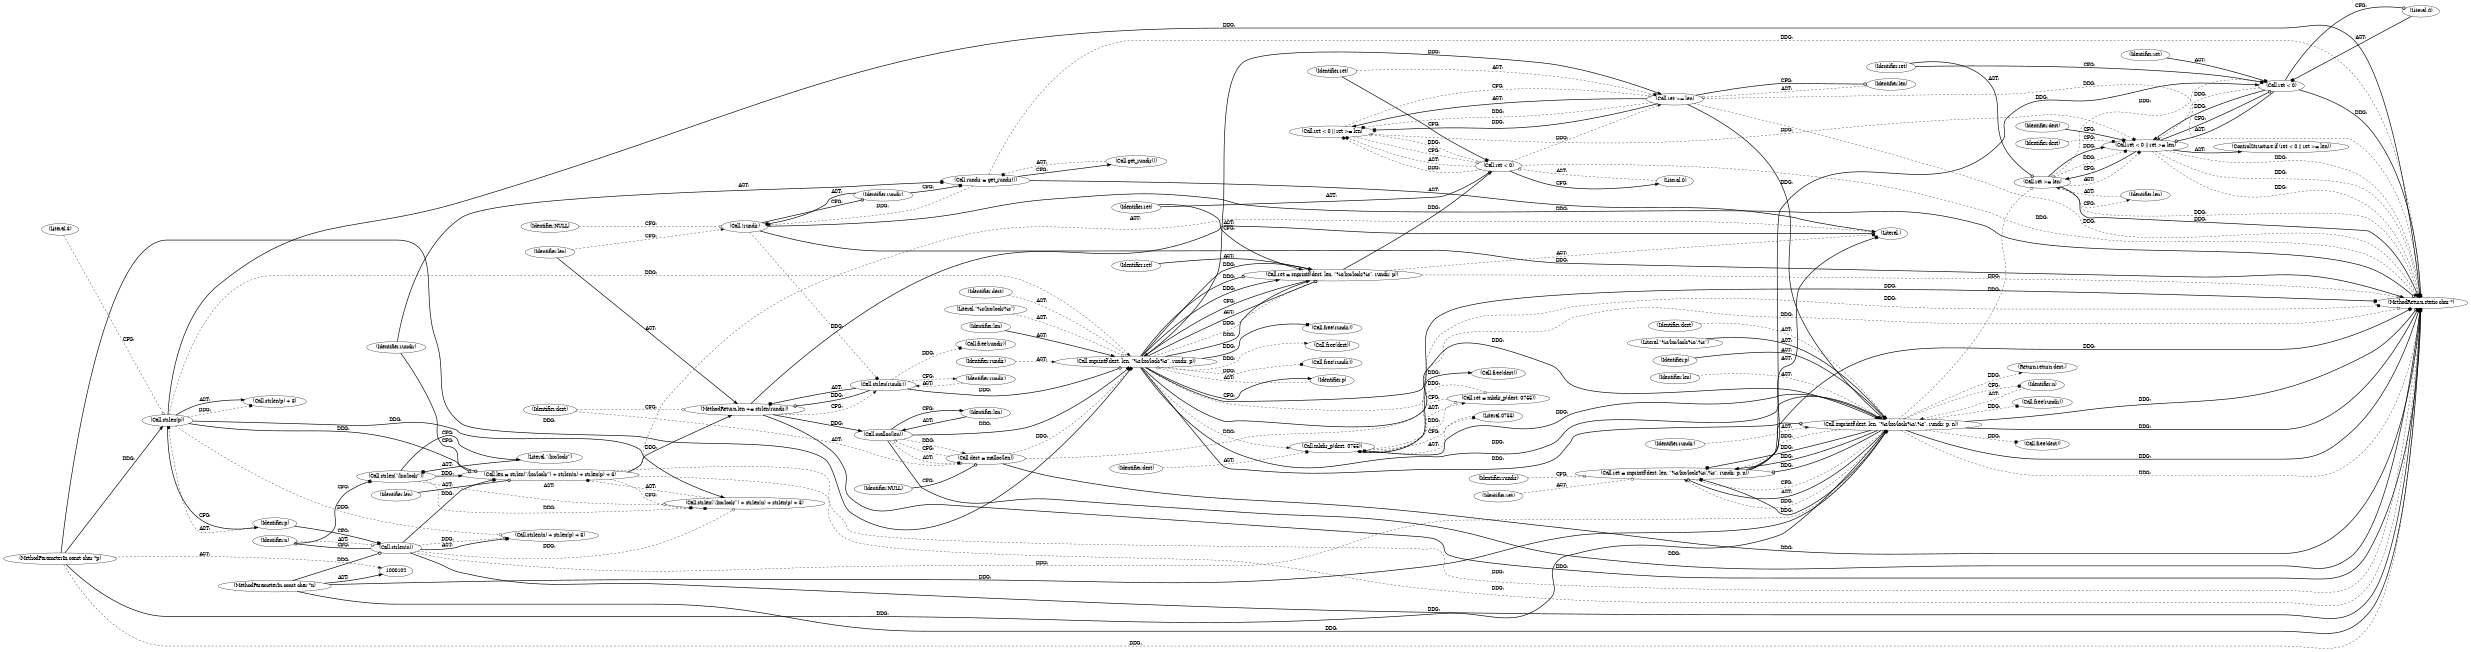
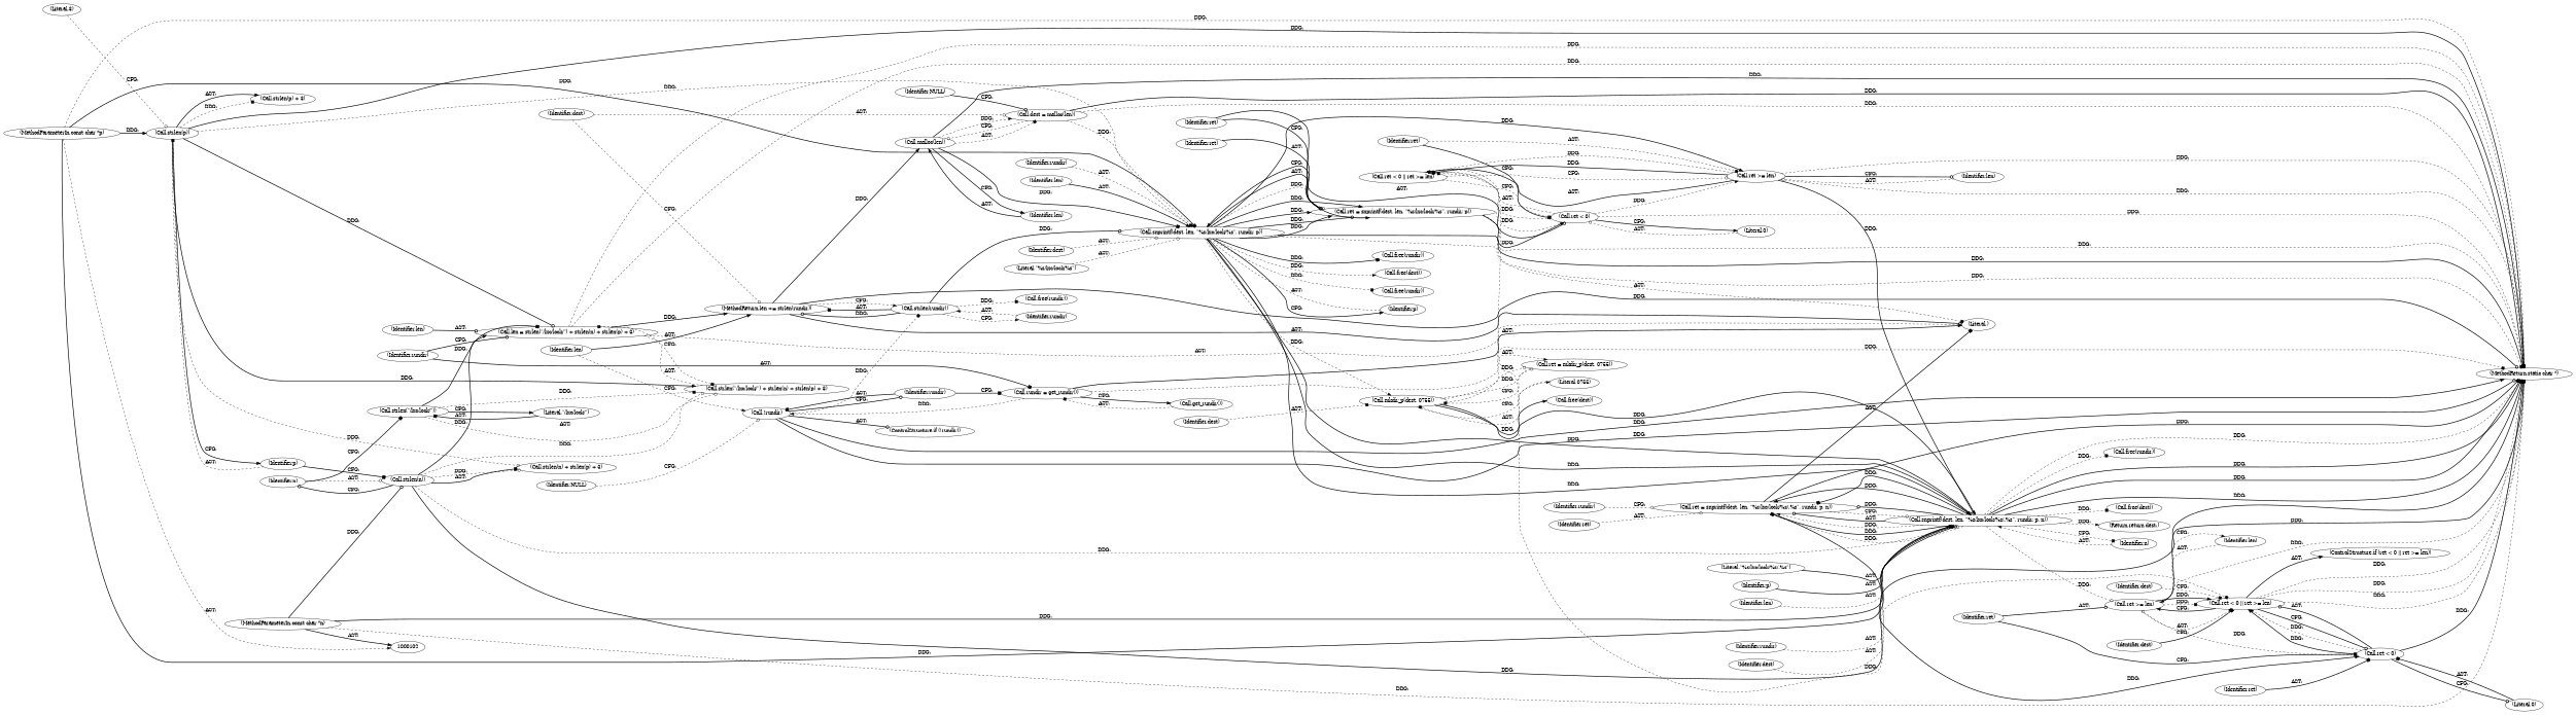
  digraph {
    rankdir=LR
    edge [arrowhead=normal style=bold]
    n1 [label="(Call,ret = snprintf(dest, len, \"%s/lxc/lock/%s/.%s\", rundir, p, n))"]
    n2 [label="(Call,snprintf(dest, len, \"%s/lxc/lock/%s/.%s\", rundir, p, n))"]
    n3 [label="(Call,ret < 0)"]
    n4 [label="(Literal,)"]
    n5 [label="(MethodReturn,static char *)"]
    n6 [label="(Call,ret >= len)"]
    n7 [label="(Call,free(dest))"]
    n8 [label="(Return,return dest;)"]
    n9 [label="(Identifier,n)"]
    n10 [label="(Call,free(rundir))"]
    n11 [label="(Call,ret < 0 || ret >= len)"]
    n12 [label="(Literal,0)"]
    n13 [label="(Identifier,len)"]
    n14 [label="(Call,mkdir_p(dest, 0755))"]
    n15 [label="(Call,free(dest))"]
    n16 [label="(Call,ret = mkdir_p(dest, 0755))"]
    n17 [label="(Literal,0755)"]
    n18 [label="(Call,snprintf(dest, len, \"%s/lxc/lock/%s\", rundir, p))"]
    n19 [label="(Call,ret >= len)"]
    n20 [label="(Call,ret = snprintf(dest, len, \"%s/lxc/lock/%s\", rundir, p))"]
    n21 [label="(Call,free(rundir))"]
    n22 [label="(Call,free(dest))"]
    n23 [label="(Call,free(rundir))"]
    n24 [label="(Identifier,p)"]
    n25 [label="(Identifier,len)"]
    n26 [label="(Call,ret < 0 || ret >= len)"]
    n27 [label="(Call,ret < 0)"]
    n28 [label="(Call,dest = malloc(len))"]
    n29 [label="(Call,malloc(len))"]
    n30 [label="(Identifier,len)"]
    n31 [label="(MethodReturn,len += strlen(rundir))"]
    n32 [label="(Call,strlen(rundir))"]
    n33 [label="(Call,free(rundir))"]
    n34 [label="(Identifier,rundir)"]
    n35 [label="(Call,!rundir)"]
    n36 [label="(Identifier,rundir)"]
+   n37 [label="(ControlStructure,if (!rundir))"]
    n38 [label="(Call,rundir = get_rundir())"]
    n39 [label="(Call,get_rundir())"]
    n40 [label="(Call,len = strlen(\"/lxc/lock/\") + strlen(n) + strlen(p) + 3)"]
    n41 [label="(Call,strlen(\"/lxc/lock/\") + strlen(n) + strlen(p) + 3)"]
    n42 [label="(Call,strlen(\"/lxc/lock/\"))"]
    n43 [label="(Literal,\"/lxc/lock/\")"]
    n44 [label="(Call,strlen(n))"]
    n45 [label="(Identifier,n)"]
    n46 [label="(Call,strlen(n) + strlen(p) + 3)"]
    n47 [label="(MethodParameterIn,const char *n)"]
    1000102
    n49 [label="(Call,strlen(p))"]
    n50 [label="(Call,strlen(p) + 3)"]
    n51 [label="(Identifier,p)"]
    n52 [label="(MethodParameterIn,const char *p)"]
    n53 [label="(Literal,0)"]
    n54 [label="(ControlStructure,if (ret < 0 || ret >= len))"]
    n55 [label="(Identifier,dest)"]
    n56 [label="(Identifier,len)"]
    n57 [label="(Identifier,NULL)"]
    n58 [label="(Identifier,rundir)"]
    n59 [label="(Identifier,dest)"]
    n60 [label="(Identifier,ret)"]
    n61 [label="(Identifier,dest)"]
    n62 [label="(Identifier,dest)"]
    n63 [label="(Identifier,ret)"]
    n64 [label="(Literal,\"%s/lxc/lock/%s/.%s\")"]
    n65 [label="(Identifier,NULL)"]
    n66 [label="(Identifier,ret)"]
    n67 [label="(Identifier,ret)"]
    n68 [label="(Literal,\"%s/lxc/lock/%s\")"]
    n69 [label="(Identifier,dest)"]
    n70 [label="(Identifier,len)"]
    n71 [label="(Identifier,rundir)"]
    n72 [label="(Identifier,ret)"]
    n73 [label="(Identifier,rundir)"]
    n74 [label="(Identifier,p)"]
    n75 [label="(Identifier,ret)"]
    n76 [label="(Identifier,len)"]
    n77 [label="(Identifier,rundir)"]
    n78 [label="(Identifier,len)"]
    n79 [label="(Identifier,dest)"]
    n80 [label="(Literal,3)"]
    n1 -> n2 [arrowhead=odot label="CFG: " style=dashed]
    n1 -> n3 [label="DDG: "]
    n1 -> n4 [arrowhead=box label="AST: "]
    n1 -> n5 [arrowhead=box label="DDG: "]
    n2 -> n1 [arrowhead=odot label="AST: "]
    n2 -> n1 [label="DDG: " style=dashed]
    n2 -> n1 [arrowhead=box label="DDG: "]
    n2 -> n1 [label="DDG: " style=dashed]
    n2 -> n1 [arrowhead=box label="DDG: "]
    n2 -> n1 [label="DDG: "]
    n2 -> n1 [arrowhead=odot label="DDG: "]
    n2 -> n5 [arrowhead=odot label="DDG: "]
    n2 -> n5 [arrowhead=box label="DDG: "]
    n2 -> n5 [label="DDG: "]
    n2 -> n5 [arrowhead=box label="DDG: " style=dashed]
    n2 -> n6 [arrowhead=odot label="DDG: " style=dashed]
    n2 -> n7 [arrowhead=box label="DDG: " style=dashed]
    n2 -> n8 [label="DDG: " style=dashed]
    n2 -> n9 [arrowhead=box label="CFG: " style=dashed]
    n2 -> n10 [arrowhead=box label="DDG: " style=dashed]
    n3 -> n5 [arrowhead=box label="DDG: "]
    n3 -> n6 [arrowhead=odot label="DDG: " style=dashed]
    n3 -> n11 [arrowhead=odot label="AST: "]
    n3 -> n11 [label="DDG: " style=dashed]
    n3 -> n11 [label="DDG: "]
    n3 -> n12 [arrowhead=odot label="CFG: "]
    n6 -> n5 [arrowhead=odot label="DDG: " style=dashed]
    n6 -> n5 [arrowhead=box label="DDG: "]
    n6 -> n11 [arrowhead=box label="AST: " style=dashed]
    n6 -> n11 [label="DDG: "]
    n6 -> n11 [arrowhead=box label="DDG: " style=dashed]
    n6 -> n13 [label="CFG: " style=dashed]
    n9 -> n2 [label="AST: " style=dashed]
    n11 -> n3 [arrowhead=odot label="CFG: "]
    n11 -> n5 [label="DDG: " style=dashed]
    n11 -> n5 [label="DDG: " style=dashed]
    n11 -> n5 [arrowhead=box label="DDG: " style=dashed]
    n11 -> n6 [label="CFG: "]
    n11 -> n54 [label="AST: "]
    n12 -> n3 [arrowhead=box label="AST: "]
    n13 -> n6 [label="AST: " style=dashed]
    n14 -> n2 [label="DDG: "]
    n14 -> n15 [label="DDG: "]
    n14 -> n16 [label="AST: " style=dashed]
    n14 -> n16 [arrowhead=odot label="DDG: " style=dashed]
    n14 -> n16 [arrowhead=odot label="DDG: " style=dashed]
-   n14 -> n17 [arrowhead=box label="CFG: " style=dashed]
+   n14 -> n17 [label="CFG: " style=dashed]
    n16 -> n14 [arrowhead=box label="CFG: " style=dashed]
    n17 -> n14 [arrowhead=box label="AST: " style=dashed]
    n18 -> n2 [label="DDG: "]
    n18 -> n2 [label="DDG: "]
    n18 -> n2 [arrowhead=odot label="DDG: "]
    n18 -> n5 [arrowhead=box label="DDG: "]
    n18 -> n5 [arrowhead=box label="DDG: " style=dashed]
    n18 -> n14 [label="DDG: " style=dashed]
    n18 -> n19 [label="DDG: "]
    n18 -> n20 [arrowhead=odot label="AST: "]
    n18 -> n20 [arrowhead=odot label="DDG: " style=dashed]
    n18 -> n20 [label="DDG: "]
    n18 -> n20 [label="DDG: "]
    n18 -> n20 [arrowhead=odot label="DDG: "]
    n18 -> n20 [label="DDG: "]
    n18 -> n21 [arrowhead=box label="DDG: "]
    n18 -> n22 [label="DDG: " style=dashed]
    n18 -> n23 [arrowhead=box label="DDG: " style=dashed]
    n18 -> n24 [label="CFG: "]
    n19 -> n2 [arrowhead=odot label="DDG: "]
    n19 -> n5 [arrowhead=odot label="DDG: " style=dashed]
    n19 -> n5 [label="DDG: " style=dashed]
    n19 -> n25 [arrowhead=odot label="CFG: "]
    n19 -> n26 [label="AST: "]
    n19 -> n26 [arrowhead=box label="DDG: " style=dashed]
    n19 -> n26 [arrowhead=box label="DDG: "]
    n20 -> n4 [arrowhead=box label="AST: " style=dashed]
    n20 -> n5 [arrowhead=odot label="DDG: " style=dashed]
    n20 -> n18 [label="CFG: "]
    n20 -> n27 [label="DDG: "]
    n24 -> n18 [arrowhead=odot label="AST: " style=dashed]
    n25 -> n19 [arrowhead=odot label="AST: " style=dashed]
    n26 -> n11 [arrowhead=box label="DDG: " style=dashed]
    n26 -> n19 [arrowhead=odot label="CFG: " style=dashed]
    n26 -> n27 [arrowhead=odot label="CFG: " style=dashed]
    n27 -> n5 [label="DDG: " style=dashed]
    n27 -> n19 [label="DDG: " style=dashed]
    n27 -> n26 [arrowhead=box label="AST: " style=dashed]
    n27 -> n26 [arrowhead=box label="DDG: " style=dashed]
    n27 -> n26 [arrowhead=odot label="DDG: " style=dashed]
    n27 -> n53 [label="CFG: "]
    n28 -> n5 [arrowhead=odot label="DDG: " style=dashed]
    n28 -> n5 [arrowhead=odot label="DDG: "]
    n28 -> n18 [label="DDG: " style=dashed]
    n28 -> n29 [arrowhead=odot label="CFG: " style=dashed]
    n29 -> n5 [arrowhead=box label="DDG: "]
    n29 -> n18 [arrowhead=box label="DDG: "]
    n29 -> n28 [arrowhead=box label="AST: " style=dashed]
    n29 -> n28 [label="DDG: " style=dashed]
    n29 -> n30 [label="CFG: "]
    n30 -> n29 [label="AST: "]
    n31 -> n4 [arrowhead=odot label="AST: "]
    n31 -> n5 [arrowhead=odot label="DDG: "]
    n31 -> n29 [label="DDG: "]
    n31 -> n32 [label="CFG: " style=dashed]
    n32 -> n18 [arrowhead=odot label="DDG: "]
    n32 -> n31 [arrowhead=box label="AST: "]
    n32 -> n31 [arrowhead=odot label="DDG: "]
    n32 -> n33 [arrowhead=box label="DDG: " style=dashed]
    n32 -> n34 [label="CFG: " style=dashed]
    n34 -> n32 [label="AST: " style=dashed]
    n35 -> n5 [arrowhead=odot label="DDG: "]
    n35 -> n5 [label="DDG: "]
    n35 -> n32 [arrowhead=box label="DDG: " style=dashed]
    n35 -> n36 [arrowhead=odot label="CFG: "]
+   n35 -> n37 [arrowhead=odot label="AST: "]
    n36 -> n35 [arrowhead=box label="AST: "]
    n36 -> n38 [arrowhead=box label="CFG: "]
    n38 -> n4 [label="AST: "]
    n38 -> n5 [arrowhead=box label="DDG: " style=dashed]
    n38 -> n35 [label="DDG: " style=dashed]
    n38 -> n39 [label="CFG: "]
    n39 -> n38 [arrowhead=box label="AST: " style=dashed]
    n40 -> n4 [arrowhead=odot label="AST: " style=dashed]
    n40 -> n5 [arrowhead=odot label="DDG: " style=dashed]
    n40 -> n5 [arrowhead=odot label="DDG: " style=dashed]
    n40 -> n31 [label="DDG: "]
    n40 -> n41 [arrowhead=box label="CFG: " style=dashed]
    n41 -> n40 [arrowhead=box label="AST: " style=dashed]
    n42 -> n40 [label="DDG: "]
    n42 -> n41 [arrowhead=odot label="AST: " style=dashed]
    n42 -> n41 [arrowhead=box label="DDG: " style=dashed]
    n42 -> n43 [label="CFG: "]
    n43 -> n42 [arrowhead=box label="AST: "]
    n44 -> n2 [arrowhead=odot label="DDG: " style=dashed]
    n44 -> n5 [arrowhead=box label="DDG: "]
    n44 -> n40 [arrowhead=box label="DDG: "]
    n44 -> n41 [arrowhead=odot label="DDG: " style=dashed]
    n44 -> n45 [arrowhead=odot label="CFG: "]
    n44 -> n46 [arrowhead=box label="AST: "]
    n44 -> n46 [arrowhead=odot label="DDG: " style=dashed]
    n45 -> n42 [arrowhead=box label="CFG: "]
    n45 -> n44 [arrowhead=odot label="AST: " style=dashed]
    n47 -> n2 [arrowhead=box label="DDG: "]
-   n47 -> n5 [arrowhead=box label="DDG: "]
+   n47 -> n5 [arrowhead=box label="DDG: " style=dashed]
    n47 -> n44 [arrowhead=odot label="DDG: "]
    n47 -> 1000102 [label="AST: "]
    n49 -> n5 [label="DDG: "]
    n49 -> n18 [label="DDG: " style=dashed]
    n49 -> n40 [arrowhead=odot label="DDG: "]
    n49 -> n41 [label="DDG: "]
    n49 -> n46 [arrowhead=odot label="DDG: " style=dashed]
    n49 -> n50 [label="AST: "]
    n49 -> n50 [arrowhead=box label="DDG: " style=dashed]
    n49 -> n51 [label="CFG: "]
    n51 -> n44 [arrowhead=box label="CFG: "]
    n51 -> n49 [arrowhead=box label="AST: " style=dashed]
    n52 -> n2 [arrowhead=odot label="DDG: "]
    n52 -> n5 [label="DDG: " style=dashed]
    n52 -> n18 [arrowhead=box label="DDG: "]
    n52 -> 1000102 [label="AST: " style=dashed]
    n52 -> n49 [label="DDG: "]
    n53 -> n27 [arrowhead=odot label="AST: " style=dashed]
    n55 -> n11 [arrowhead=box label="CFG: "]
    n56 -> n31 [label="AST: "]
    n56 -> n35 [label="CFG: " style=dashed]
    n57 -> n35 [arrowhead=odot label="CFG: " style=dashed]
    n58 -> n2 [label="AST: " style=dashed]
    n59 -> n18 [arrowhead=odot label="AST: " style=dashed]
    n60 -> n19 [arrowhead=box label="AST: " style=dashed]
    n60 -> n27 [arrowhead=box label="CFG: "]
    n61 -> n2 [label="AST: " style=dashed]
    n62 -> n11 [arrowhead=box label="CFG: " style=dashed]
    n63 -> n1 [arrowhead=odot label="AST: " style=dashed]
    n64 -> n2 [arrowhead=odot label="AST: "]
    n65 -> n28 [arrowhead=odot label="CFG: "]
    n66 -> n3 [arrowhead=box label="AST: "]
    n67 -> n3 [arrowhead=box label="CFG: "]
    n67 -> n6 [arrowhead=odot label="AST: "]
    n68 -> n18 [arrowhead=odot label="AST: " style=dashed]
    n69 -> n14 [arrowhead=box label="AST: " style=dashed]
    n70 -> n18 [label="AST: "]
    n71 -> n38 [arrowhead=box label="AST: "]
    n71 -> n40 [arrowhead=odot label="CFG: "]
    n72 -> n20 [arrowhead=odot label="AST: "]
    n73 -> n18 [label="AST: " style=dashed]
    n74 -> n2 [arrowhead=box label="AST: "]
    n75 -> n20 [label="CFG: "]
    n75 -> n27 [arrowhead=odot label="AST: "]
    n76 -> n40 [arrowhead=odot label="AST: "]
    n77 -> n1 [arrowhead=odot label="CFG: " style=dashed]
    n78 -> n2 [label="AST: " style=dashed]
    n79 -> n28 [arrowhead=odot label="AST: " style=dashed]
    n79 -> n31 [arrowhead=odot label="CFG: " style=dashed]
    n80 -> n49 [arrowhead=odot label="CFG: " style=dashed]
  }
